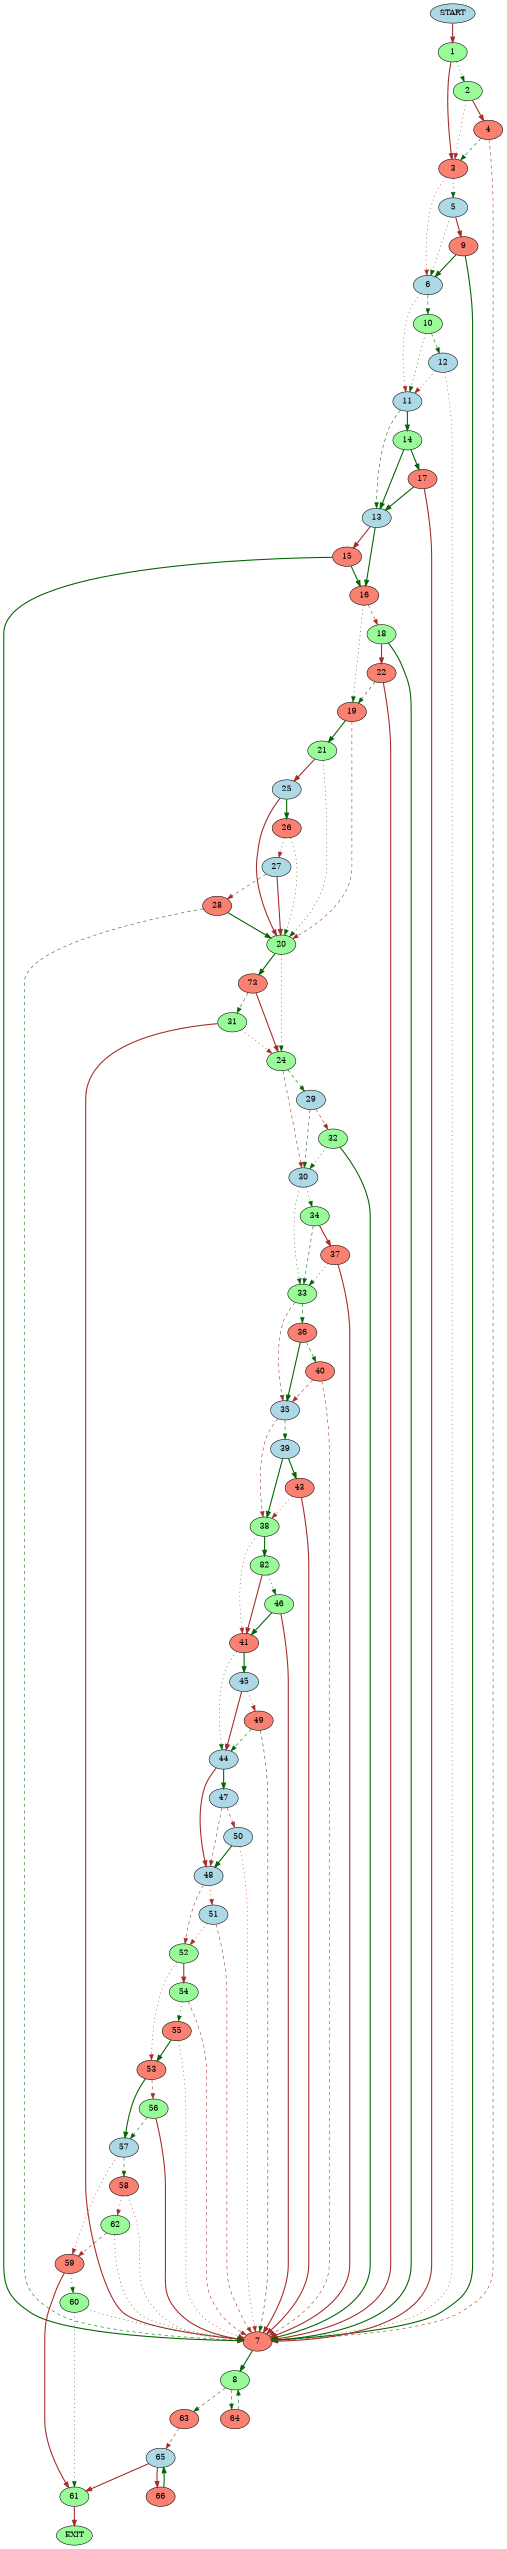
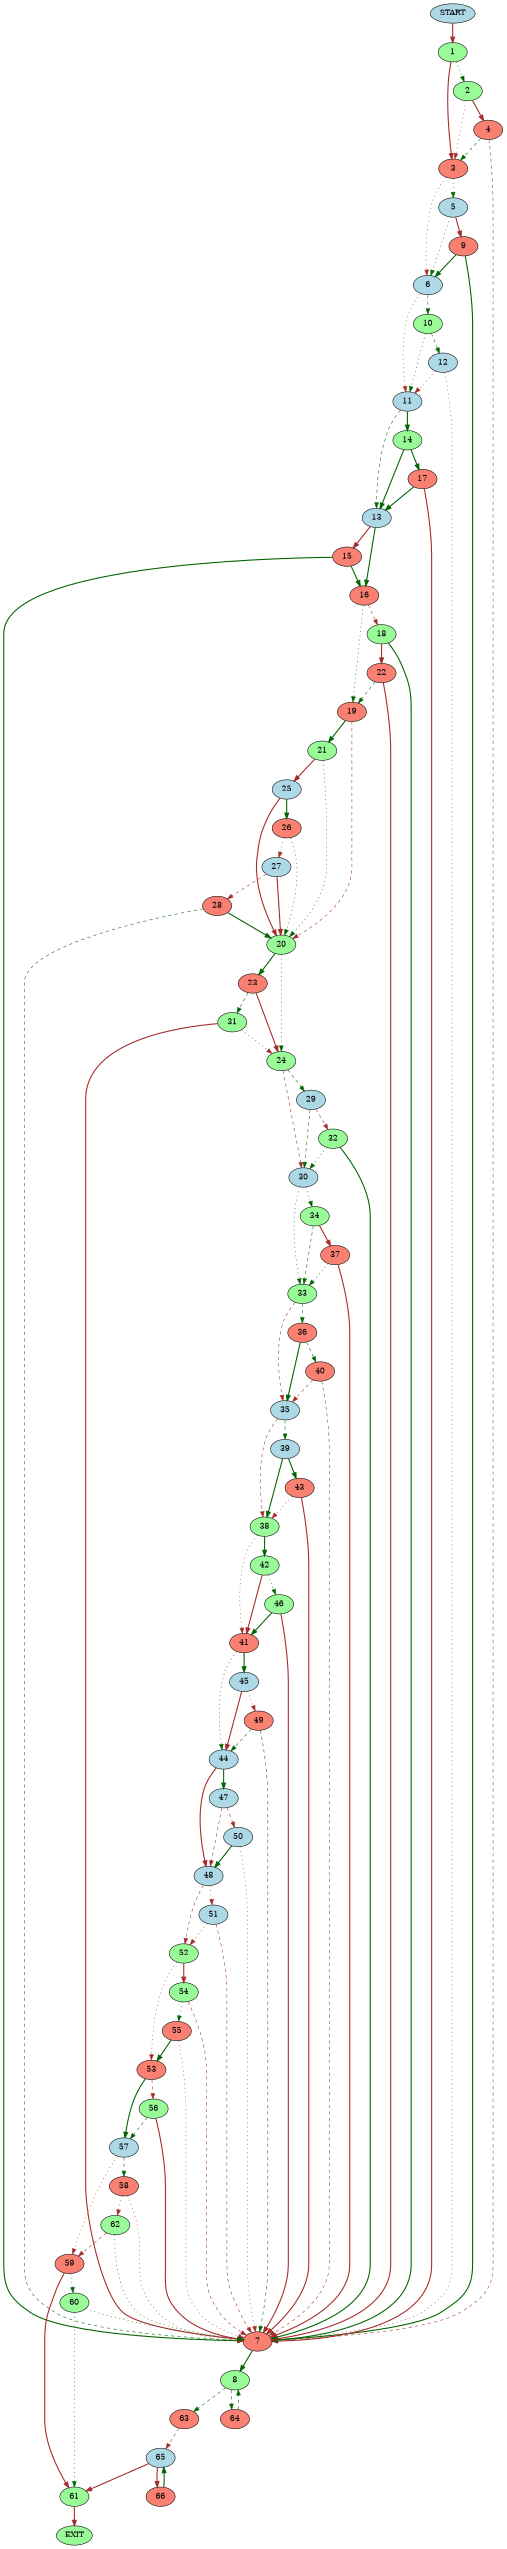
  digraph {
    node [fillcolor=salmon style=filled]
    edge [color=darkgreen style=bold]
    n1 [fillcolor=lightblue label=START]
    1 [fillcolor=palegreen]
    2 [fillcolor=palegreen]
    3
    n5 [fillcolor=palegreen label=EXIT]
    4
    5 [fillcolor=lightblue]
    6 [fillcolor=lightblue]
    7
    9
    10 [fillcolor=palegreen]
    11 [fillcolor=lightblue]
    8 [fillcolor=palegreen]
    12 [fillcolor=lightblue]
    13 [fillcolor=lightblue]
    14 [fillcolor=palegreen]
    63
    64
    65 [fillcolor=lightblue]
    15
    16
    17
    18 [fillcolor=palegreen]
    19
    22
    20 [fillcolor=palegreen]
    21 [fillcolor=palegreen]
-   23 [label=73]
+   23
    24 [fillcolor=palegreen]
    25 [fillcolor=lightblue]
    31 [fillcolor=palegreen]
    29 [fillcolor=lightblue]
    30 [fillcolor=lightblue]
    26
    32 [fillcolor=palegreen]
    33 [fillcolor=palegreen]
    34 [fillcolor=palegreen]
    27 [fillcolor=lightblue]
    28
    35 [fillcolor=lightblue]
    36
    37
    38 [fillcolor=palegreen]
    39 [fillcolor=lightblue]
    40
    41
-   42 [fillcolor=palegreen label=82]
+   42 [fillcolor=palegreen]
    43
    44 [fillcolor=lightblue]
    45 [fillcolor=lightblue]
    46 [fillcolor=palegreen]
    47 [fillcolor=lightblue]
    48 [fillcolor=lightblue]
    49
    50 [fillcolor=lightblue]
    51 [fillcolor=lightblue]
    52 [fillcolor=palegreen]
    53
    54 [fillcolor=palegreen]
    56 [fillcolor=palegreen]
    57 [fillcolor=lightblue]
    55
    58
    59
    62 [fillcolor=palegreen]
    60 [fillcolor=palegreen]
    61 [fillcolor=palegreen]
    66
    n1 -> 1 [color=brown]
    1 -> 2 [style=dotted]
    1 -> 3 [color=brown]
    2 -> 3 [color=brown style=dotted]
    2 -> 4 [color=brown]
    3 -> 5 [style=dotted]
    3 -> 6 [color=brown style=dotted]
    4 -> 3 [style=dashed]
    4 -> 7 [color=brown style=dashed]
    5 -> 6 [style=dotted]
    5 -> 9 [color=brown]
    6 -> 10 [style=dashed]
    6 -> 11 [color=brown style=dotted]
    7 -> 8
    9 -> 6
    9 -> 7
    10 -> 11 [style=dotted]
    10 -> 12 [style=dashed]
    11 -> 13 [style=dashed]
    11 -> 14
    8 -> 63 [style=dashed]
    8 -> 64 [style=dashed]
    12 -> 7 [color=brown style=dotted]
    12 -> 11 [color=brown style=dotted]
    13 -> 15 [color=brown]
    13 -> 16
    14 -> 13
    14 -> 17
    63 -> 65 [color=brown style=dashed]
    64 -> 8 [style=dashed]
    65 -> 61 [color=brown]
    65 -> 66 [color=brown]
    15 -> 7
    15 -> 16
    16 -> 18 [color=brown style=dashed]
    16 -> 19 [style=dotted]
    17 -> 7 [color=brown]
    17 -> 13
    18 -> 7
    18 -> 22 [color=brown]
    19 -> 20 [color=brown style=dashed]
    19 -> 21
    22 -> 7 [color=brown]
    22 -> 19 [style=dashed]
    20 -> 23
    20 -> 24 [style=dotted]
    21 -> 20 [style=dotted]
    21 -> 25 [color=brown]
    23 -> 24 [color=brown]
    23 -> 31 [style=dashed]
    24 -> 29 [style=dashed]
    24 -> 30 [color=brown style=dashed]
    25 -> 20 [color=brown]
    25 -> 26
    31 -> 7 [color=brown]
    31 -> 24 [color=brown style=dotted]
    29 -> 30 [style=dashed]
    29 -> 32 [color=brown style=dashed]
    30 -> 33 [style=dotted]
    30 -> 34 [style=dotted]
    26 -> 20 [style=dotted]
    26 -> 27 [color=brown style=dotted]
    32 -> 7
    32 -> 30 [style=dotted]
    33 -> 35 [color=brown style=dashed]
    33 -> 36 [style=dashed]
    34 -> 33 [style=dashed]
    34 -> 37 [color=brown]
    27 -> 20 [color=brown]
    27 -> 28 [color=brown style=dashed]
    28 -> 7 [style=dashed]
    28 -> 20
    35 -> 38 [color=brown style=dashed]
    35 -> 39 [style=dashed]
    36 -> 35
    36 -> 40 [style=dashed]
    37 -> 7 [color=brown]
    37 -> 33 [style=dotted]
    38 -> 41 [color=brown style=dotted]
    38 -> 42
    39 -> 38
    39 -> 43
    40 -> 7 [color=brown style=dashed]
    40 -> 35 [color=brown style=dashed]
    41 -> 44 [style=dotted]
    41 -> 45
    42 -> 41 [color=brown]
    42 -> 46 [style=dotted]
    43 -> 7 [color=brown]
    43 -> 38 [color=brown style=dotted]
    44 -> 47
    44 -> 48 [color=brown]
    45 -> 44 [color=brown]
    45 -> 49 [color=brown style=dotted]
    46 -> 7 [color=brown]
    46 -> 41
    47 -> 48 [color=brown style=dashed]
    47 -> 50 [color=brown style=dashed]
    48 -> 51 [color=brown style=dotted]
    48 -> 52 [color=brown style=dashed]
    49 -> 7 [style=dashed]
    49 -> 44 [style=dashed]
    50 -> 7 [color=brown style=dotted]
    50 -> 48
    51 -> 7 [color=brown style=dashed]
    51 -> 52 [color=brown style=dotted]
    52 -> 53 [color=brown style=dotted]
    52 -> 54 [color=brown]
    53 -> 56 [color=brown style=dashed]
    53 -> 57
    54 -> 7 [color=brown style=dashed]
    54 -> 55 [style=dotted]
    56 -> 7 [color=brown]
    56 -> 57 [style=dashed]
    57 -> 58 [style=dashed]
    57 -> 59 [color=brown style=dotted]
    55 -> 7 [color=brown style=dotted]
    55 -> 53
    58 -> 7 [color=brown style=dotted]
    58 -> 62 [color=brown style=dotted]
    59 -> 60 [style=dotted]
    59 -> 61 [color=brown]
    62 -> 7 [style=dotted]
    62 -> 59 [color=brown style=dashed]
    60 -> 7 [style=dotted]
    60 -> 61 [style=dotted]
    61 -> n5 [color=brown]
    66 -> 65
  }
